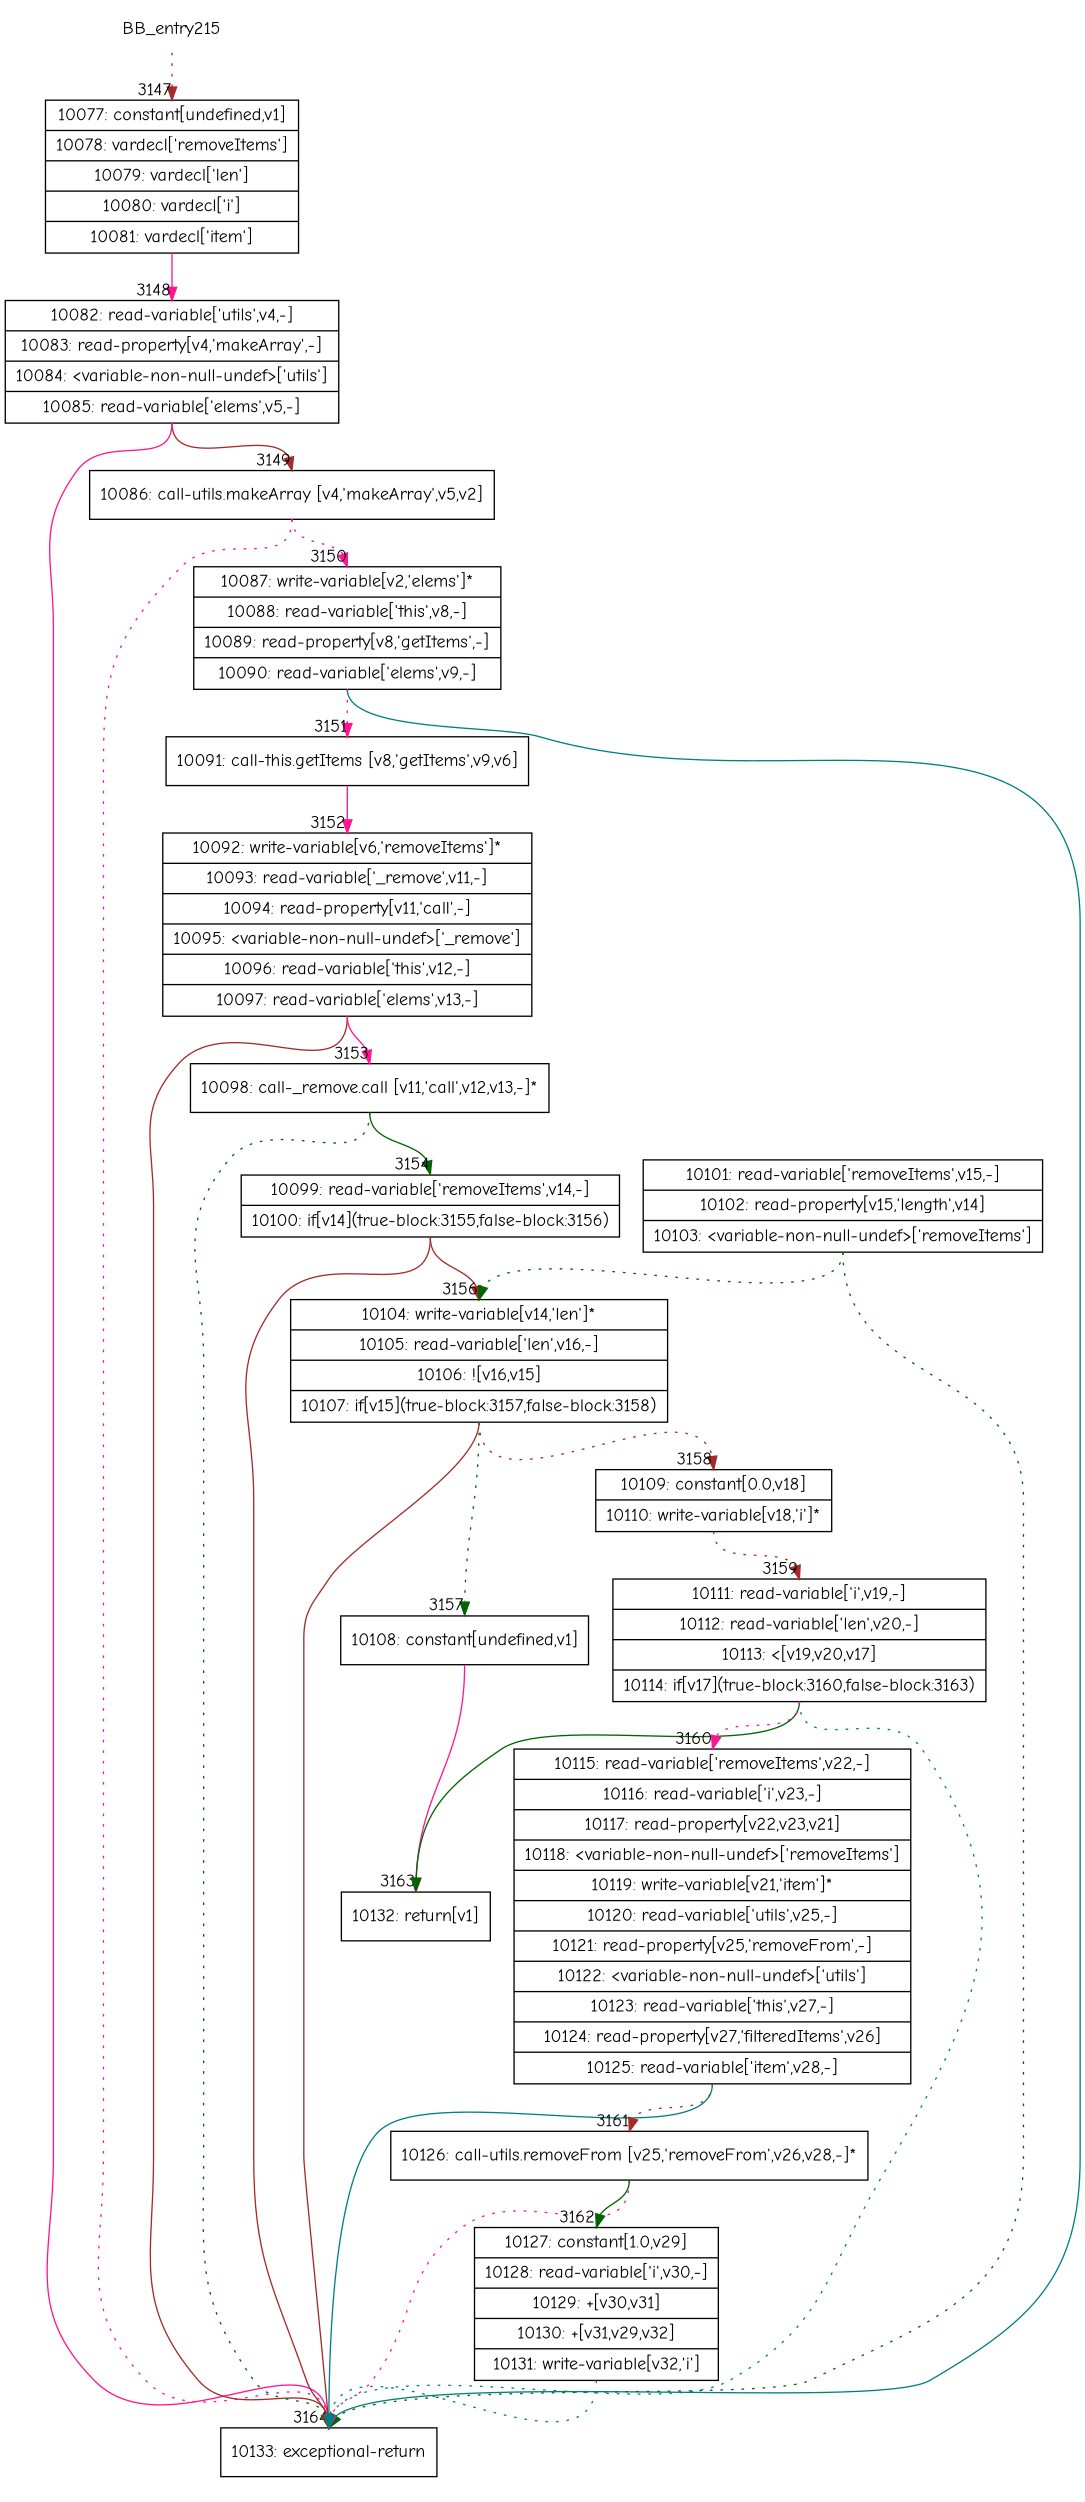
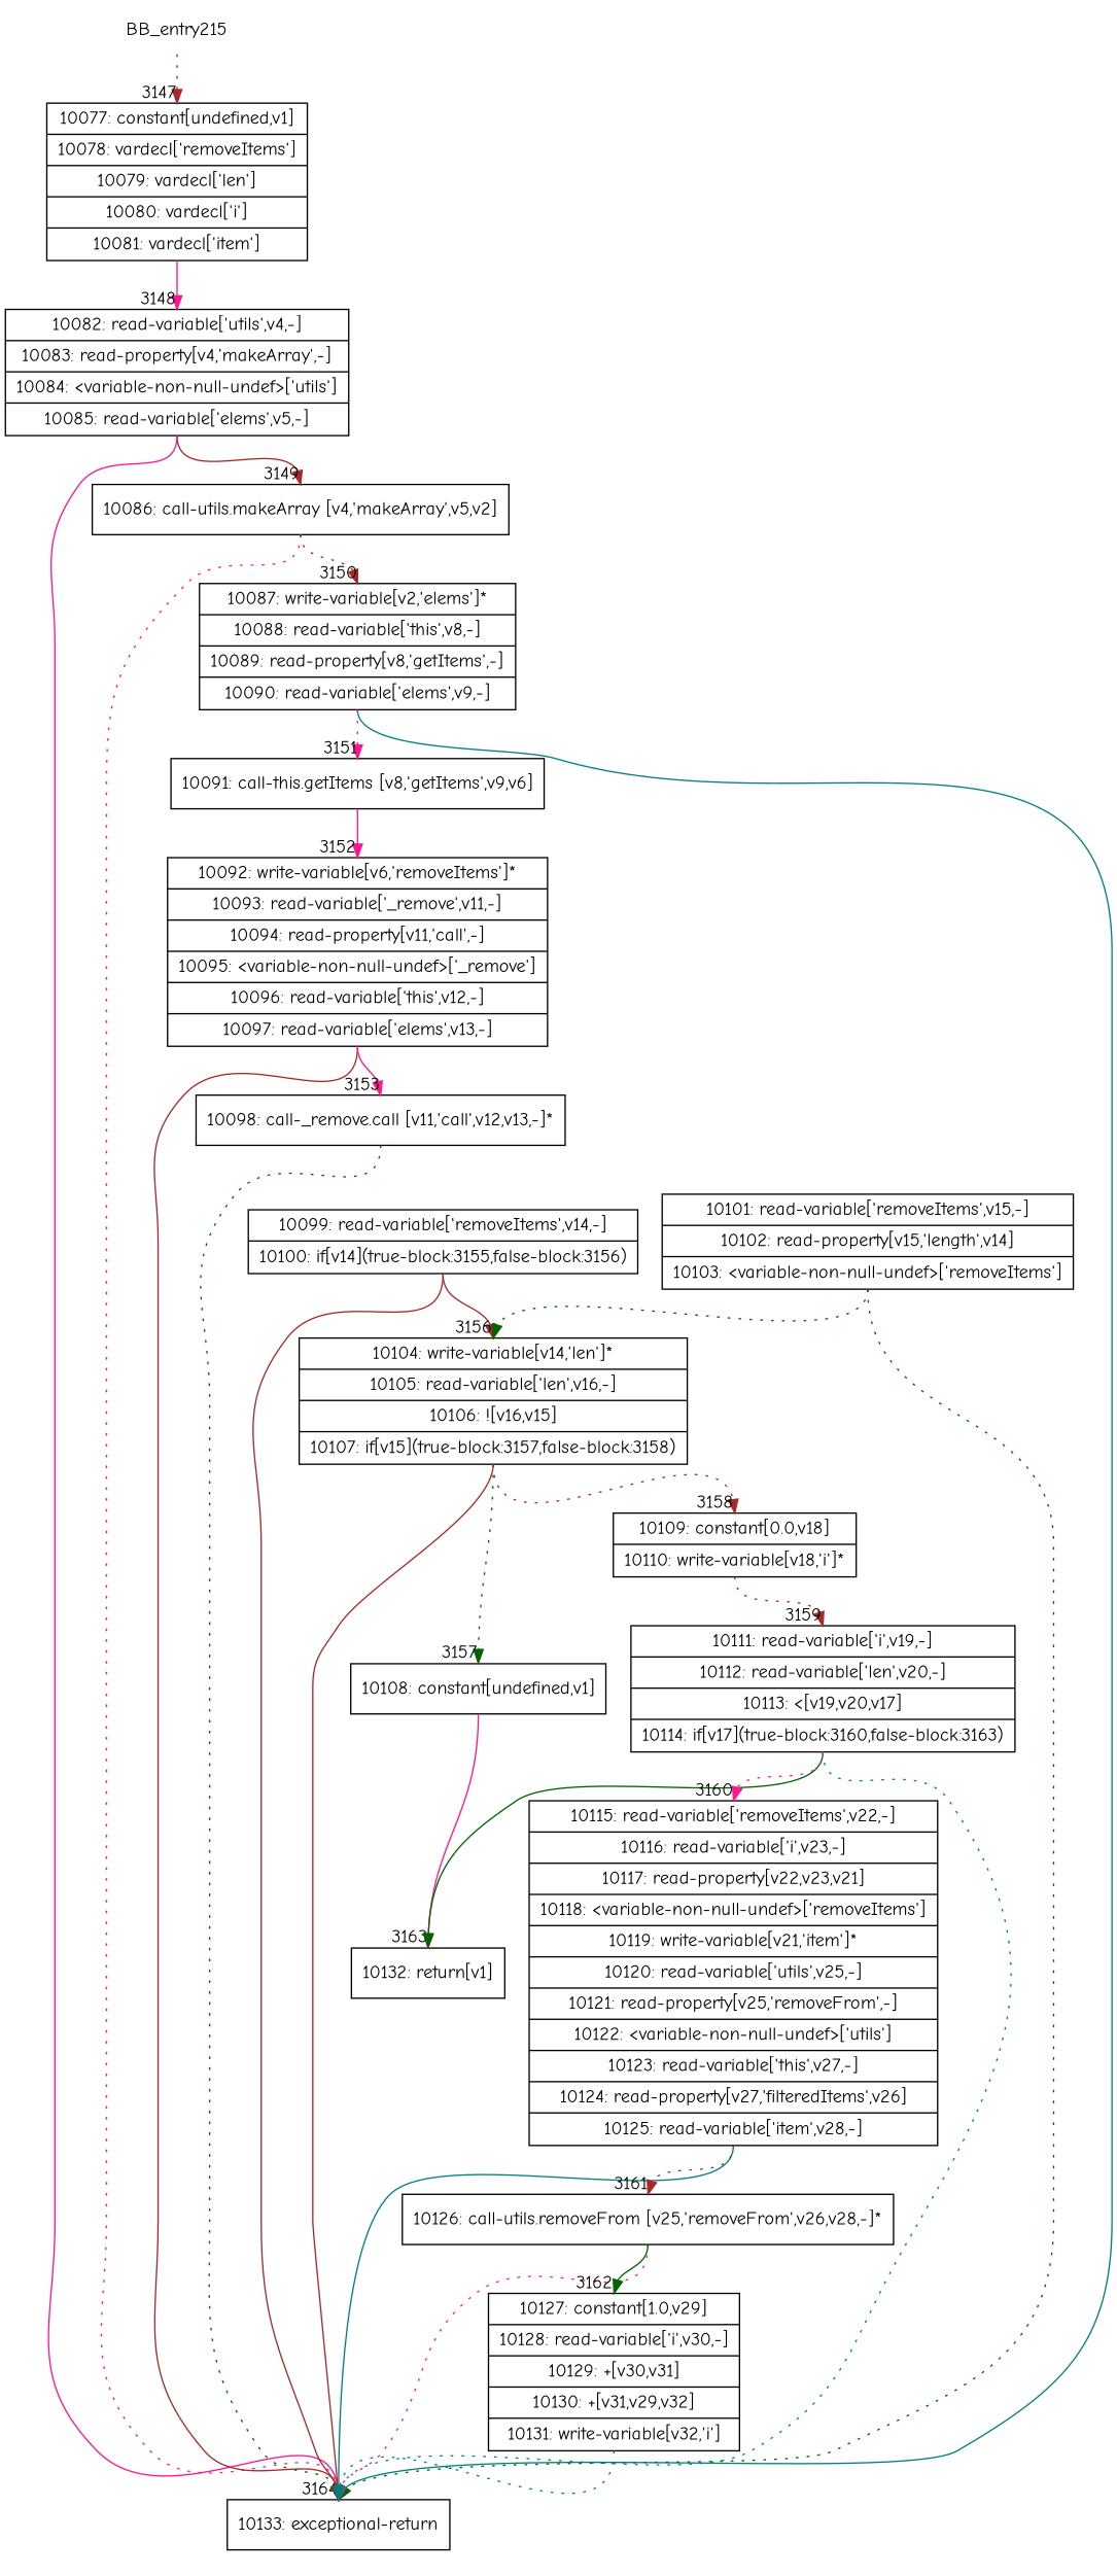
  digraph {
    fontname="Comic Neue"
    rankdir=TD
    node [fontname="Comic Neue" shape=record]
    edge [color=deeppink fontname="Comic Neue" headport=n style=dotted tailport=s]
    n1 [label=BB_entry215 shape=none]
    n2 [label="{10077: constant[undefined,v1]|10078: vardecl['removeItems']|10079: vardecl['len']|10080: vardecl['i']|10081: vardecl['item']}"]
    n3 [label="{10082: read-variable['utils',v4,-]|10083: read-property[v4,'makeArray',-]|10084: \<variable-non-null-undef\>['utils']|10085: read-variable['elems',v5,-]}"]
    n4 [label="{10086: call-utils.makeArray [v4,'makeArray',v5,v2]}"]
    n5 [label="{10133: exceptional-return}"]
    n6 [label="{10087: write-variable[v2,'elems']*|10088: read-variable['this',v8,-]|10089: read-property[v8,'getItems',-]|10090: read-variable['elems',v9,-]}"]
    n7 [label="{10091: call-this.getItems [v8,'getItems',v9,v6]}"]
    n8 [label="{10092: write-variable[v6,'removeItems']*|10093: read-variable['_remove',v11,-]|10094: read-property[v11,'call',-]|10095: \<variable-non-null-undef\>['_remove']|10096: read-variable['this',v12,-]|10097: read-variable['elems',v13,-]}"]
    n9 [label="{10098: call-_remove.call [v11,'call',v12,v13,-]*}"]
    n10 [label="{10099: read-variable['removeItems',v14,-]|10100: if[v14](true-block:3155,false-block:3156)}"]
    n11 [label="{10104: write-variable[v14,'len']*|10105: read-variable['len',v16,-]|10106: ![v16,v15]|10107: if[v15](true-block:3157,false-block:3158)}"]
    n12 [label="{10108: constant[undefined,v1]}"]
    n13 [label="{10109: constant[0.0,v18]|10110: write-variable[v18,'i']*}"]
    n14 [label="{10101: read-variable['removeItems',v15,-]|10102: read-property[v15,'length',v14]|10103: \<variable-non-null-undef\>['removeItems']}"]
    n15 [label="{10132: return[v1]}"]
    n16 [label="{10111: read-variable['i',v19,-]|10112: read-variable['len',v20,-]|10113: \<[v19,v20,v17]|10114: if[v17](true-block:3160,false-block:3163)}"]
    n17 [label="{10115: read-variable['removeItems',v22,-]|10116: read-variable['i',v23,-]|10117: read-property[v22,v23,v21]|10118: \<variable-non-null-undef\>['removeItems']|10119: write-variable[v21,'item']*|10120: read-variable['utils',v25,-]|10121: read-property[v25,'removeFrom',-]|10122: \<variable-non-null-undef\>['utils']|10123: read-variable['this',v27,-]|10124: read-property[v27,'filteredItems',v26]|10125: read-variable['item',v28,-]}"]
    n18 [label="{10126: call-utils.removeFrom [v25,'removeFrom',v26,v28,-]*}"]
    n19 [label="{10127: constant[1.0,v29]|10128: read-variable['i',v30,-]|10129: +[v30,v31]|10130: +[v31,v29,v32]|10131: write-variable[v32,'i']}"]
    n1 -> n2 [color=brown headlabel="    3147"]
    n2 -> n3 [headlabel="      3148" style=solid]
    n3 -> n4 [color=brown headlabel="      3149" style=solid]
    n3 -> n5 [headlabel="      3164" style=solid]
    n4 -> n5
-   n4 -> n6 [headlabel="      3150"]
+   n4 -> n6 [color=brown headlabel="      3150"]
    n6 -> n5 [color=teal style=solid]
    n6 -> n7 [headlabel="      3151"]
    n7 -> n8 [headlabel="      3152" style=solid]
    n8 -> n5 [color=brown style=solid]
    n8 -> n9 [headlabel="      3153" style=solid]
    n9 -> n5 [color=darkgreen]
-   n9 -> n10 [color=darkgreen headlabel="      3154" style=solid]
    n10 -> n5 [color=brown style=solid]
    n10 -> n11 [color=brown headlabel="      3156" style=solid]
    n11 -> n5 [color=brown style=solid]
    n11 -> n12 [color=darkgreen headlabel="      3157"]
    n11 -> n13 [color=brown headlabel="      3158"]
    n12 -> n15 [headlabel="      3163" style=solid]
    n13 -> n16 [color=brown headlabel="      3159"]
    n14 -> n5 [color=darkgreen]
    n14 -> n11 [color=darkgreen]
    n16 -> n5 [color=teal]
    n16 -> n15 [color=darkgreen style=solid]
    n16 -> n17 [headlabel="      3160"]
    n17 -> n5 [color=teal style=solid]
    n17 -> n18 [color=brown headlabel="      3161"]
    n18 -> n5
    n18 -> n19 [color=darkgreen headlabel="      3162" style=solid]
    n19 -> n5 [color=teal]
  }
